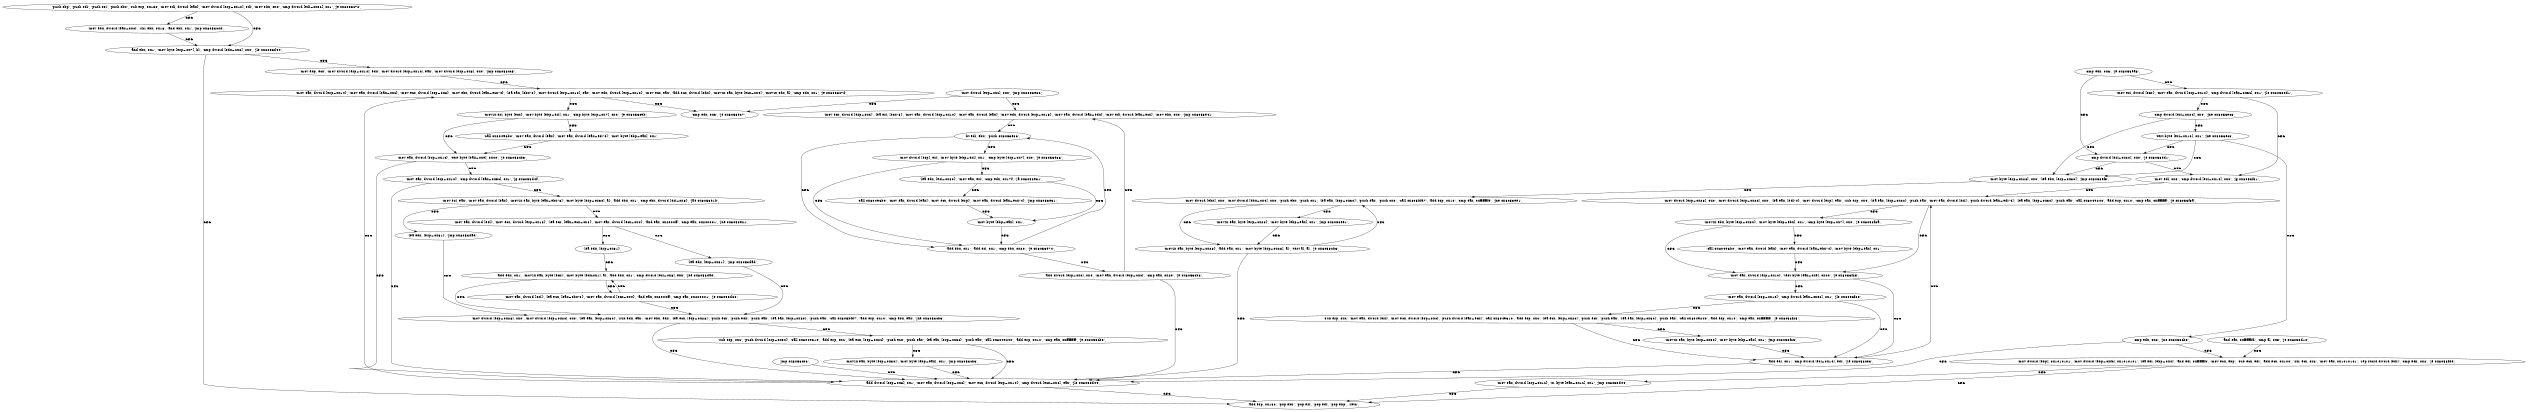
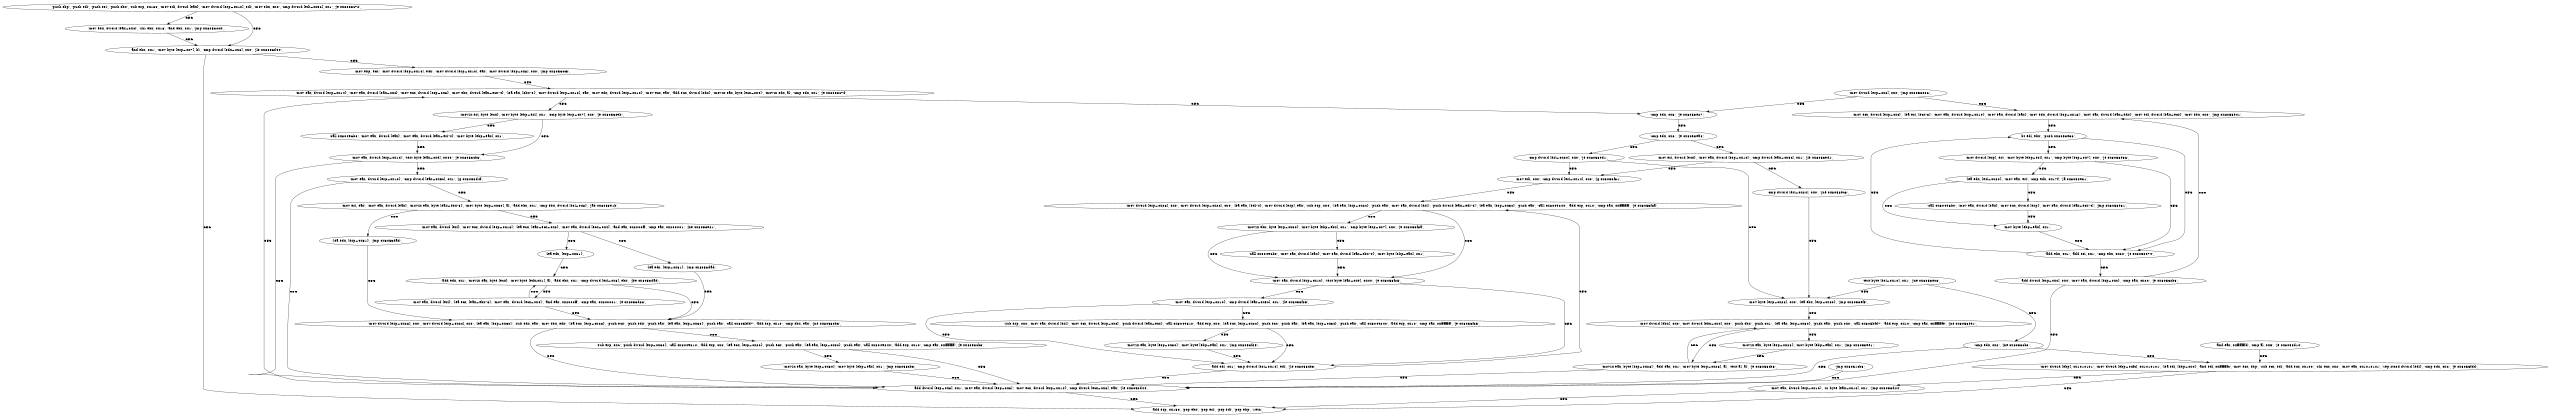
  digraph {
    n1 [label="'push ebp', 'push edi', 'push esi', 'push ebx', 'sub esp, 0x13c', 'mov edi, dword [eax]', 'mov dword [esp+0x10], edi', 'mov ebx, 0x0', 'cmp dword [edi+0x5c], 0x1', 'je 0x8053c72', "]
    n2 [label="'mov ebx, dword [eax+0xc]', 'shr ebx, 0x16', 'and ebx, 0x1', 'jmp 0x8053c4d', "]
    n3 [label="'and ebx, 0x1', 'mov byte [esp+0x7], bl', 'cmp dword [edx+0x8], 0x0', 'jle 0x8053d44', "]
    n4 [label="'add esp, 0x13c', 'pop ebx', 'pop esi', 'pop edi', 'pop ebp', 'retn', "]
    n5 [label="'mov ebp, ecx', 'mov dword [esp+0x14], edx', 'mov dword [esp+0x1c], eax', 'mov dword [esp+0x8], 0x0', 'jmp 0x8053cc5', "]
    n6 [label="'mov eax, dword [esp+0x14]', 'mov eax, dword [eax+0xc]', 'mov ecx, dword [esp+0x8]', 'mov ebx, dword [eax+ecx*4]', 'lea eax, [ebx*8]', 'mov dword [esp+0x18], eax', 'mov edx, dword [esp+0x10]', 'mov ecx, eax', 'add ecx, dword [edx]', 'movzx eax, byte [ecx+0x4]', 'movzx edx, al', 'cmp edx, 0x1', 'je 0x8053c7d', "]
    n7 [label="'movzx esi, byte [ecx]', 'mov byte [ebp+esi], 0x1', 'cmp byte [esp+0x7], 0x0', 'je 0x8053c9b', "]
    n8 [label="'cmp edx, 0x3', 'je 0x8053e27', "]
    n9 [label="'mov eax, dword [esp+0x1c]', 'test byte [eax+0xe], 0x40', 'je 0x8053cb3', "]
    n10 [label="'call 0x80496b0', 'mov eax, dword [eax]', 'mov eax, dword [eax+esi*4]', 'mov byte [ebp+eax], 0x1', "]
    n11 [label="'cmp edx, 0x6', 'je 0x8053ea8', "]
    n12 [label="'add dword [esp+0x8], 0x1', 'mov eax, dword [esp+0x8]', 'mov ecx, dword [esp+0x14]', 'cmp dword [ecx+0x8], eax', 'jle 0x8053d44', "]
    n13 [label="'mov eax, dword [esp+0x10]', 'cmp dword [eax+0x5c], 0x1', 'jg 0x8053d4f', "]
    n14 [label="'mov dword [esp+0xc], 0x0', 'jmp 0x8053e86', "]
    n15 [label="'mov ecx, dword [esp+0xc]', 'lea esi, [ecx*8]', 'mov eax, dword [esp+0x10]', 'mov eax, dword [eax]', 'mov edx, dword [esp+0x18]', 'mov eax, dword [eax+edx]', 'mov edi, dword [eax+ecx]', 'mov ebx, 0x0', 'jmp 0x8053e41', "]
    n16 [label="'mov esi, dword [ecx]', 'mov eax, dword [esp+0x10]', 'cmp dword [eax+0x5c], 0x1', 'jle 0x8053ed1', "]
    n17 [label="'cmp dword [esi+0x20], 0x0', 'je 0x8053ed1', "]
    n18 [label="'mov esi, eax', 'mov eax, dword [eax]', 'movzx eax, byte [eax+ebx*8]', 'mov byte [esp+0x30], al', 'add ebx, 0x1', 'cmp ebx, dword [esi+0x8]', 'jae 0x8053e1b', "]
    n19 [label="'bt edi, ebx', 'push 0x8053e36',"]
    n20 [label="'mov edi, 0x0', 'cmp dword [esi+0x14], 0x0', 'jg 0x8053f31', "]
    n21 [label="'cmp dword [esi+0x24], 0x0', 'jne 0x8053ec6', "]
    n22 [label="'and eax, 0xfffffffd', 'cmp al, 0x5', 'je 0x8053d10', "]
    n23 [label="'mov dword [ebp], 0x1010101', 'mov dword [ebp+0xfc], 0x1010101', 'lea edi, [ebp+0x4]', 'and edi, 0xfffffffc', 'mov ecx, ebp', 'sub ecx, edi', 'add ecx, 0x100', 'shr ecx, 0x2', 'mov eax, 0x1010101', 'rep stosd dword [edi]', 'cmp edx, 0x2', 'je 0x8053fdd', "]
    n24 [label="'lea edx, [esp+0x31]', 'jmp 0x8053dad', "]
    n25 [label="'mov eax, dword [esi]', 'mov ecx, dword [esp+0x18]', 'lea ecx, [eax+ecx+0x8]', 'mov eax, dword [ecx+0x4]', 'and eax, 0x2000ff', 'cmp eax, 0x200001', 'jne 0x8053e21', "]
    n26 [label="'add ebx, 0x1', 'add esi, 0x1', 'cmp ebx, 0x20', 'je 0x8053e74', "]
    n27 [label="'mov dword [esp], esi', 'mov byte [ebp+esi], 0x1', 'cmp byte [esp+0x7], 0x0', 'je 0x8053e36', "]
    n28 [label="'mov dword [esp+0x28], 0x0', 'mov dword [esp+0x2c], 0x0', 'lea eax, [edi*4]', 'mov dword [esp], eax', 'sub esp, 0x4', 'lea eax, [esp+0x2c]', 'push eax', 'mov eax, dword [esi]', 'push dword [eax+edi*4]', 'lea eax, [esp+0x3c]', 'push eax', 'call 0x8049240', 'add esp, 0x10', 'cmp eax, 0xffffffff', 'je 0x8053f8a', "]
    n29 [label="'mov byte [esp+0x28], 0x0', 'lea ebx, [esp+0x30]', 'jmp 0x8053ef5', "]
    n30 [label="'test byte [esi+0x10], 0x1', 'jne 0x8053ec6', "]
    n31 [label="'mov eax, dword [esp+0x1c]', 'or byte [eax+0x1c], 0x1', 'jmp 0x8053d44', "]
    n32 [label="'cmp edx, 0x2', 'jne 0x8053cb3', "]
    n33 [label="'mov dword [esp+0x28], 0x0', 'mov dword [esp+0x2c], 0x0', 'lea eax, [esp+0x30]', 'sub edx, eax', 'mov ebx, edx', 'lea ecx, [esp+0x28]', 'push ecx', 'push edx', 'push eax', 'lea eax, [esp+0x30]', 'push eax', 'call 0x805bfd7', 'add esp, 0x10', 'cmp ebx, eax', 'jne 0x8053cb3', "]
    n34 [label="'lea edx, [esp+0x31]', 'jmp 0x8053dad', "]
    n35 [label="'lea edx, [esp+0x31]', "]
    n36 [label="'add dword [esp+0xc], 0x4', 'mov eax, dword [esp+0xc]', 'cmp eax, 0x20', 'je 0x8053cb3', "]
    n37 [label="'lea edx, [esi+0x80]', 'mov eax, esi', 'cmp edx, 0x17f', 'ja 0x8053e31', "]
    n38 [label="'mov eax, dword [esp+0x1c]', 'test byte [eax+0xe], 0x40', 'je 0x8053f25', "]
    n39 [label="'movzx ebx, byte [esp+0x30]', 'mov byte [ebp+ebx], 0x1', 'cmp byte [esp+0x7], 0x0', 'je 0x8053f8a', "]
-   n40 [label="'jmp 0x8053cb3', "]
+   n40 [label="'jmp 0x8051cb3',"]
    n41 [label="'mov dword [ebx], 0x0', 'mov dword [ebx+0x4], 0x0', 'push ebx', 'push 0x1', 'lea eax, [esp+0x30]', 'push eax', 'push 0x0', 'call 0x805bfd7', 'add esp, 0x10', 'cmp eax, 0xfffffffe', 'jne 0x8053ee1', "]
    n42 [label="'sub esp, 0xc', 'push dword [esp+0x30]', 'call 0x8049310', 'add esp, 0xc', 'lea ecx, [esp+0x2c]', 'push ecx', 'push eax', 'lea eax, [esp+0x3c]', 'push eax', 'call 0x8049240', 'add esp, 0x10', 'cmp eax, 0xffffffff', 'je 0x8053cb3', "]
    n43 [label="'add edx, 0x1', 'movzx eax, byte [ecx]', 'mov byte [edx-0x1], al', 'add ebx, 0x1', 'cmp dword [esi+0x8], ebx', 'jbe 0x8053dad', "]
    n44 [label="'mov byte [ebp+eax], 0x1', "]
    n45 [label="'call 0x80496b0', 'mov eax, dword [eax]', 'mov ecx, dword [esp]', 'mov eax, dword [eax+ecx*4]', 'jmp 0x8053e31', "]
    n46 [label="'add edi, 0x1', 'cmp dword [esi+0x14], edi', 'jle 0x8053cb3', "]
    n47 [label="'mov eax, dword [esp+0x10]', 'cmp dword [eax+0x5c], 0x1', 'jle 0x8053f25', "]
    n48 [label="'call 0x80496b0', 'mov eax, dword [eax]', 'mov eax, dword [eax+ebx*4]', 'mov byte [ebp+eax], 0x1', "]
    n49 [label="'movzx eax, byte [esp+0x28]', 'add eax, 0x1', 'mov byte [esp+0x28], al', 'test al, al', 'je 0x8053cb3', "]
    n50 [label="'movzx eax, byte [esp+0x28]', 'mov byte [ebp+eax], 0x1', 'jmp 0x8053ee1', "]
    n51 [label="'movzx eax, byte [esp+0x30]', 'mov byte [ebp+eax], 0x1', 'jmp 0x8053cb3', "]
    n52 [label="'mov eax, dword [esi]', 'lea ecx, [eax+ebx*8]', 'mov eax, dword [ecx+0x4]', 'and eax, 0x2000ff', 'cmp eax, 0x200001', 'je 0x8053d88', "]
    n53 [label="'sub esp, 0xc', 'mov eax, dword [esi]', 'mov ecx, dword [esp+0xc]', 'push dword [eax+ecx]', 'call 0x8049310', 'add esp, 0xc', 'lea ecx, [esp+0x2c]', 'push ecx', 'push eax', 'lea eax, [esp+0x3c]', 'push eax', 'call 0x8049240', 'add esp, 0x10', 'cmp eax, 0xffffffff', 'je 0x8053f25', "]
    n54 [label="'movzx eax, byte [esp+0x30]', 'mov byte [ebp+eax], 0x1', 'jmp 0x8053f25', "]
    n1 -> n2 [label=CFG]
    n1 -> n3 [label=CFG]
    n2 -> n3 [label=CFG]
    n3 -> n4 [label=CFG]
    n3 -> n5 [label=CFG]
    n5 -> n6 [label=CFG]
    n6 -> n7 [label=CFG]
    n6 -> n8 [label=CFG]
    n7 -> n9 [label=CFG]
    n7 -> n10 [label=CFG]
+   n8 -> n11 [label=CFG]
    n9 -> n12 [label=CFG]
    n9 -> n13 [label=CFG]
    n10 -> n9 [label=CFG]
    n11 -> n16 [label=CFG]
    n11 -> n17 [label=CFG]
    n12 -> n4 [label=CFG]
    n12 -> n6 [label=CFG]
    n13 -> n12 [label=CFG]
    n13 -> n18 [label=CFG]
    n14 -> n8 [label=CFG]
    n14 -> n15 [label=CFG]
    n15 -> n19 [label=CFG]
    n16 -> n20 [label=CFG]
    n16 -> n21 [label=CFG]
    n17 -> n20 [label=CFG]
    n17 -> n29 [label=CFG]
    n18 -> n24 [label=CFG]
    n18 -> n25 [label=CFG]
    n19 -> n26 [label=CFG]
    n19 -> n27 [label=CFG]
    n20 -> n28 [label=CFG]
    n21 -> n29 [label=CFG]
-   n21 -> n30 [label=CFG]
    n22 -> n23 [label=CFG]
    n23 -> n4 [label=CFG]
    n23 -> n31 [label=CFG]
    n24 -> n33 [label=CFG]
    n25 -> n34 [label=CFG]
    n25 -> n35 [label=CFG]
    n26 -> n19 [label=CFG]
    n26 -> n36 [label=CFG]
    n27 -> n26 [label=CFG]
    n27 -> n37 [label=CFG]
    n28 -> n38 [label=CFG]
    n28 -> n39 [label=CFG]
    n29 -> n41 [label=CFG]
-   n30 -> n17 [label=CFG]
    n30 -> n29 [label=CFG]
    n30 -> n32 [label=CFG]
    n31 -> n4 [label=CFG]
    n32 -> n12 [label=CFG]
    n32 -> n23 [label=CFG]
    n33 -> n12 [label=CFG]
    n33 -> n42 [label=CFG]
    n34 -> n33 [label=CFG]
    n35 -> n43 [label=CFG]
    n36 -> n12 [label=CFG]
    n36 -> n15 [label=CFG]
    n37 -> n44 [label=CFG]
    n37 -> n45 [label=CFG]
    n38 -> n46 [label=CFG]
    n38 -> n47 [label=CFG]
    n39 -> n38 [label=CFG]
    n39 -> n48 [label=CFG]
    n40 -> n12 [label=CFG]
    n41 -> n49 [label=CFG]
    n41 -> n50 [label=CFG]
    n42 -> n12 [label=CFG]
    n42 -> n51 [label=CFG]
    n43 -> n33 [label=CFG]
    n43 -> n52 [label=CFG]
    n44 -> n26 [label=CFG]
    n45 -> n44 [label=CFG]
    n46 -> n12 [label=CFG]
    n46 -> n28 [label=CFG]
    n47 -> n46 [label=CFG]
    n47 -> n53 [label=CFG]
    n48 -> n38 [label=CFG]
    n49 -> n12 [label=CFG]
    n49 -> n41 [label=CFG]
    n50 -> n49 [label=CFG]
    n51 -> n12 [label=CFG]
    n52 -> n33 [label=CFG]
    n52 -> n43 [label=CFG]
    n53 -> n46 [label=CFG]
    n53 -> n54 [label=CFG]
    n54 -> n46 [label=CFG]
  }
